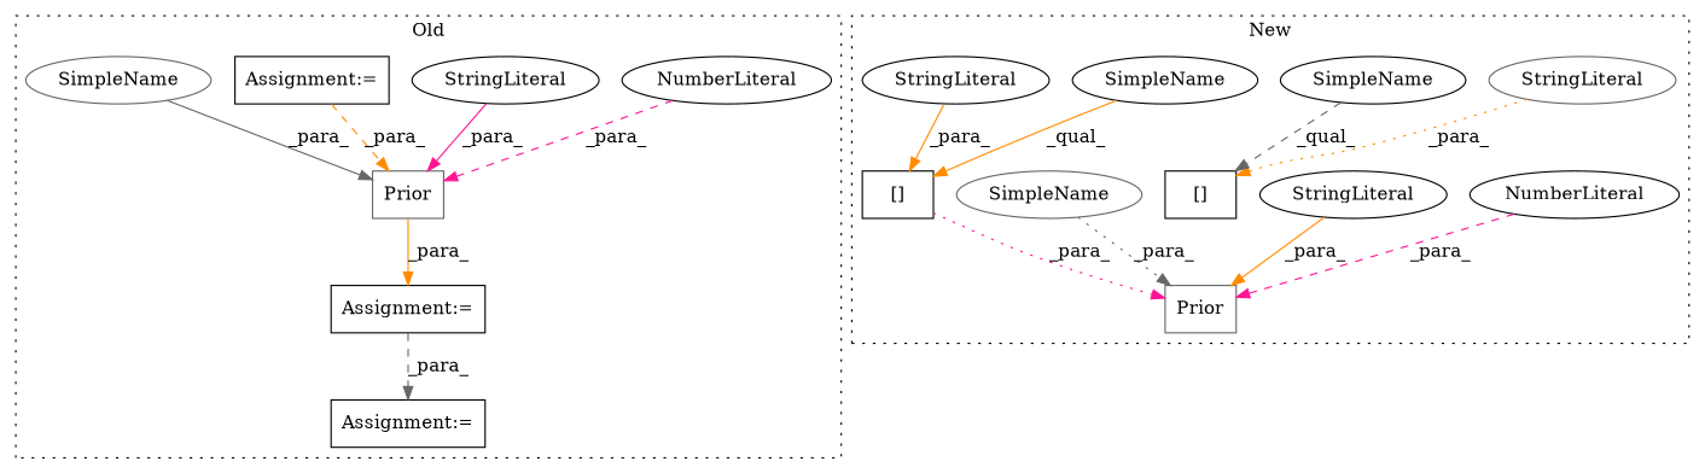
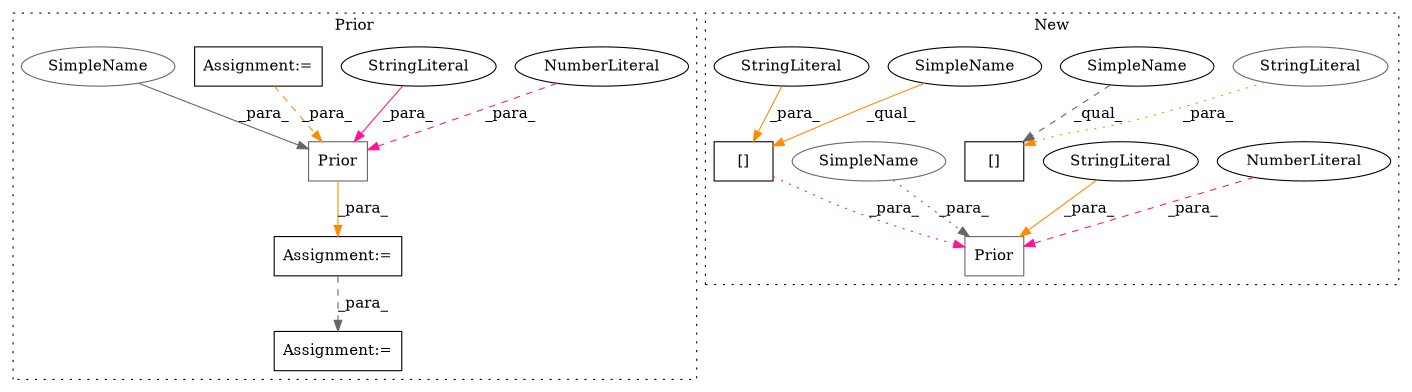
  digraph {
    node [a=45 l=1 shape=ellipse color=black]
    edge [color=darkorange style=solid]
    n1 [a=32 l="6,1" label=Prior s="1511,1541" shape=box color=gray40]
    n2 [a=34 label=NumberLiteral s=1538]
    n3 [l=4 label=StringLiteral s=1517]
    n4 [a=7 label="Assignment:=" s=1505 shape=box]
    n5 [a=7 label="Assignment:=" s=1596 shape=box]
    n6 [a=7 label="Assignment:=" s=1463 shape=box]
    n7 [a=42 label=SimpleName s=1540 color=gray40]
    n8 [a=2 l="2,1" label="[]" s="1656,1662" shape=box]
    n9 [l=4 label=StringLiteral s=1658 color=gray40]
    n10 [a=2 l="2,1" label="[]" s="1454,1460" shape=box]
    n11 [l=4 label=StringLiteral s=1456]
    n12 [a=32 l="6,1" label=Prior s="1435,1470" shape=box color=gray40]
    n13 [a=34 label=NumberLiteral s=1462]
    n14 [l=4 label=StringLiteral s=1466]
    n15 [a=42 label=SimpleName s=1454]
    n16 [a=42 label=SimpleName s=1464 color=gray40]
    n17 [a=42 label=SimpleName s=1656]
    subgraph cluster_1 {
-     label=Old
+     label=Prior
      style=dotted
      n1
      n2
      n3
      n4
      n5
      n6
      n7
    }
    subgraph cluster_2 {
      label=New
      style=dotted
      n8
      n9
      n10
      n11
      n12
      n13
      n14
      n15
      n16
      n17
    }
    n1 -> n4 [label=_para_]
    n2 -> n1 [label=_para_ color=deeppink style=dashed]
    n3 -> n1 [label=_para_ color=deeppink]
    n4 -> n5 [label=_para_ color=gray40 style=dashed]
    n6 -> n1 [label=_para_ style=dashed]
    n7 -> n1 [label=_para_ color=gray40]
    n9 -> n8 [label=_para_ style=dotted]
    n10 -> n12 [label=_para_ color=deeppink style=dotted]
    n11 -> n10 [label=_para_]
    n13 -> n12 [label=_para_ color=deeppink style=dashed]
    n14 -> n12 [label=_para_]
    n15 -> n10 [label=_qual_]
    n16 -> n12 [label=_para_ color=gray40 style=dotted]
    n17 -> n8 [label=_qual_ color=gray40 style=dashed]
  }
